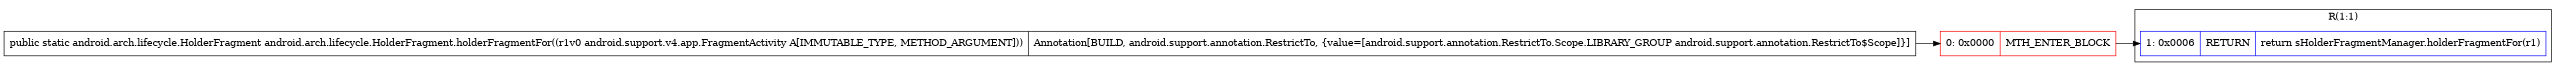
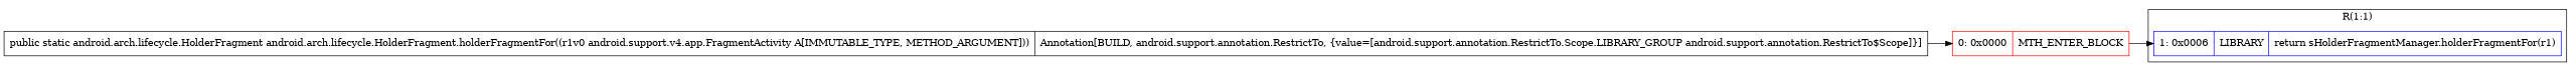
  digraph {
    rankdir=LR
    node [shape=record]
-   n1 [color=blue label="{1\:\ 0x0006|RETURN\l|return sHolderFragmentManager.holderFragmentFor(r1)\l}"]
+   n1 [color=blue label="{1\:\ 0x0006|LIBRARY\l|return sHolderFragmentManager.holderFragmentFor(r1)\l}"]
    n2 [color=red label="{0\:\ 0x0000|MTH_ENTER_BLOCK\l}"]
    n3 [label="{public static android.arch.lifecycle.HolderFragment android.arch.lifecycle.HolderFragment.holderFragmentFor((r1v0 android.support.v4.app.FragmentActivity A[IMMUTABLE_TYPE, METHOD_ARGUMENT]))  | Annotation[BUILD, android.support.annotation.RestrictTo, \{value=[android.support.annotation.RestrictTo.Scope.LIBRARY_GROUP android.support.annotation.RestrictTo$Scope]\}]\l}"]
    subgraph cluster_1 {
      label="R(1:1)"
      n1
    }
    n2 -> n1
    n3 -> n2
  }
